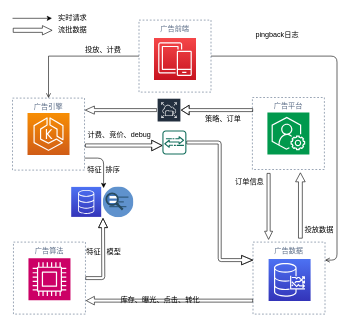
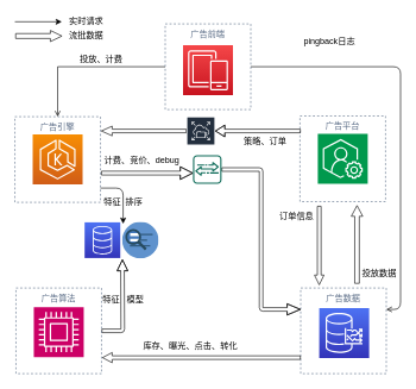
  <mxCell id="0" />
  <mxCell id="1" parent="0" />
  <mxCell id="2" style="edgeStyle=orthogonalEdgeStyle;rounded=0;orthogonalLoop=1;jettySize=auto;html=1;entryX=0.5;entryY=0;entryDx=0;entryDy=0;endArrow=open;" parent="1" source="20" target="12" edge="1"><mxGeometry relative="1" as="geometry" /></mxCell>
  <mxCell id="3" value="" style="edgeStyle=orthogonalEdgeStyle;rounded=1;orthogonalLoop=1;jettySize=auto;html=1;" parent="1" source="12" edge="1"><mxGeometry relative="1" as="geometry"><mxPoint x="172" y="313" as="targetPoint" /><Array as="points"><mxPoint x="172" y="263" /></Array></mxGeometry></mxCell>
  <mxCell id="4" value="" style="group" parent="1" vertex="1" connectable="0"><mxGeometry x="421" y="403" width="120" height="120" as="geometry" /></mxCell>
  <mxCell id="5" value="广告数据" style="fillColor=none;strokeColor=#5A6C86;dashed=1;verticalAlign=top;fontStyle=0;fontColor=#5A6C86;labelBackgroundColor=#ffffff;" parent="4" vertex="1"><mxGeometry width="120" height="120" as="geometry" /></mxCell>
  <mxCell id="6" value="" style="outlineConnect=0;fontColor=#232F3E;gradientColor=#4D72F3;gradientDirection=north;fillColor=#3334B9;strokeColor=#ffffff;dashed=0;verticalLabelPosition=bottom;verticalAlign=top;align=center;html=1;fontSize=12;fontStyle=0;aspect=fixed;shape=mxgraph.aws4.resourceIcon;resIcon=mxgraph.aws4.timestream;labelBackgroundColor=#ffffff;container=0;" parent="4" vertex="1"><mxGeometry x="26" y="28" width="70" height="70" as="geometry" /></mxCell>
  <mxCell id="7" value="" style="outlineConnect=0;fontColor=#232F3E;gradientDirection=north;strokeColor=#ffffff;dashed=0;verticalLabelPosition=bottom;verticalAlign=top;align=center;html=1;fontSize=12;fontStyle=0;aspect=fixed;shape=mxgraph.aws4.resourceIcon;resIcon=mxgraph.aws4.compute;labelBackgroundColor=#ffffff;fillColor=#CC0066;container=0;" parent="1" vertex="1"><mxGeometry x="46.77" y="429.772" width="70" height="70" as="geometry" /></mxCell>
  <mxCell id="8" style="edgeStyle=orthogonalEdgeStyle;shape=flexArrow;rounded=1;orthogonalLoop=1;jettySize=auto;html=1;width=5;endWidth=8.966;endSize=4.793;" parent="1" source="9" edge="1"><mxGeometry relative="1" as="geometry"><mxPoint x="171" y="363" as="targetPoint" /></mxGeometry></mxCell>
  <mxCell id="9" value="广告算法" style="fillColor=none;strokeColor=#5A6C86;dashed=1;verticalAlign=top;fontStyle=0;fontColor=#5A6C86;labelBackgroundColor=#ffffff;container=0;" parent="1" vertex="1"><mxGeometry x="21.77" y="403" width="120" height="120" as="geometry" /></mxCell>
  <mxCell id="10" style="edgeStyle=orthogonalEdgeStyle;shape=flexArrow;rounded=1;orthogonalLoop=1;jettySize=auto;html=1;entryX=0;entryY=0.25;entryDx=0;entryDy=0;width=5;endWidth=9.655;endSize=5.855;" parent="1" source="23" target="5" edge="1"><mxGeometry relative="1" as="geometry" /></mxCell>
  <mxCell id="11" style="edgeStyle=orthogonalEdgeStyle;shape=flexArrow;rounded=0;orthogonalLoop=1;jettySize=auto;html=1;exitX=1;exitY=0.75;exitDx=0;exitDy=0;width=5.333;endSize=5.443;endWidth=11.333;" parent="1" target="23" edge="1"><mxGeometry relative="1" as="geometry"><mxPoint x="262" y="242" as="targetPoint" /><mxPoint x="141.2" y="242" as="sourcePoint" /><Array as="points"><mxPoint x="241" y="242" /><mxPoint x="241" y="242" /></Array></mxGeometry></mxCell>
  <mxCell id="12" value="广告引擎" style="fillColor=none;strokeColor=#5A6C86;dashed=1;verticalAlign=top;fontStyle=0;fontColor=#5A6C86;container=0;" parent="1" vertex="1"><mxGeometry x="20.2" y="163" width="120" height="120" as="geometry" /></mxCell>
  <mxCell id="13" value="" style="outlineConnect=0;fontColor=#232F3E;gradientColor=#F78E04;gradientDirection=north;fillColor=#D05C17;strokeColor=#ffffff;dashed=0;verticalLabelPosition=bottom;verticalAlign=top;align=center;html=1;fontSize=12;fontStyle=0;aspect=fixed;shape=mxgraph.aws4.resourceIcon;resIcon=mxgraph.aws4.eks;container=0;" parent="1" vertex="1"><mxGeometry x="45.2" y="188" width="70" height="70" as="geometry" /></mxCell>
  <mxCell id="14" value="" style="outlineConnect=0;fontColor=#232F3E;gradientDirection=north;strokeColor=#ffffff;dashed=0;verticalLabelPosition=bottom;verticalAlign=top;align=center;html=1;fontSize=12;fontStyle=0;aspect=fixed;shape=mxgraph.aws4.resourceIcon;resIcon=mxgraph.aws4.support;labelBackgroundColor=#ffffff;fillColor=#00994D;container=0;" parent="1" vertex="1"><mxGeometry x="445" y="187" width="70" height="70" as="geometry" /></mxCell>
  <mxCell id="15" style="edgeStyle=orthogonalEdgeStyle;shape=flexArrow;rounded=1;orthogonalLoop=1;jettySize=auto;html=1;width=5;endWidth=7.586;endSize=4.724;" parent="1" edge="1"><mxGeometry relative="1" as="geometry"><mxPoint x="141" y="183" as="targetPoint" /><mxPoint x="261" y="183" as="sourcePoint" /></mxGeometry></mxCell>
  <mxCell id="16" style="edgeStyle=orthogonalEdgeStyle;shape=flexArrow;rounded=0;orthogonalLoop=1;jettySize=auto;html=1;width=5.2;endSize=4.2;endWidth=7.12;" parent="1" edge="1"><mxGeometry relative="1" as="geometry"><mxPoint x="447" y="399" as="targetPoint" /><mxPoint x="447" y="288" as="sourcePoint" /></mxGeometry></mxCell>
  <mxCell id="17" value="广告平台" style="fillColor=none;strokeColor=#5A6C86;dashed=1;verticalAlign=top;fontStyle=0;fontColor=#5A6C86;labelBackgroundColor=#ffffff;container=0;" parent="1" vertex="1"><mxGeometry x="420" y="162" width="120" height="120" as="geometry" /></mxCell>
  <mxCell id="18" value="" style="outlineConnect=0;fontColor=#232F3E;gradientColor=#F54749;gradientDirection=north;fillColor=#C7131F;strokeColor=#ffffff;dashed=0;verticalLabelPosition=bottom;verticalAlign=top;align=center;html=1;fontSize=12;fontStyle=0;aspect=fixed;shape=mxgraph.aws4.resourceIcon;resIcon=mxgraph.aws4.mobile;container=0;" parent="1" vertex="1"><mxGeometry x="256" y="63" width="70" height="70" as="geometry" /></mxCell>
  <mxCell id="19" style="edgeStyle=orthogonalEdgeStyle;rounded=1;orthogonalLoop=1;jettySize=auto;html=1;entryX=1;entryY=0.25;entryDx=0;entryDy=0;endArrow=open;" parent="1" source="20" target="5" edge="1"><mxGeometry relative="1" as="geometry" /></mxCell>
  <mxCell id="20" value="广告前端" style="fillColor=none;strokeColor=#5A6C86;dashed=1;verticalAlign=top;fontStyle=0;fontColor=#5A6C86;container=0;" parent="1" vertex="1"><mxGeometry x="231" y="33" width="120" height="120" as="geometry" /></mxCell>
  <mxCell id="21" style="edgeStyle=orthogonalEdgeStyle;shape=flexArrow;rounded=1;orthogonalLoop=1;jettySize=auto;html=1;entryX=1.007;entryY=0.813;entryDx=0;entryDy=0;entryPerimeter=0;exitX=0;exitY=0.813;exitDx=0;exitDy=0;exitPerimeter=0;width=5;endWidth=8.276;endSize=4.186;" parent="1" source="5" target="9" edge="1"><mxGeometry relative="1" as="geometry"><mxPoint x="421" y="493" as="sourcePoint" /></mxGeometry></mxCell>
  <mxCell id="22" style="edgeStyle=orthogonalEdgeStyle;shape=flexArrow;rounded=1;orthogonalLoop=1;jettySize=auto;html=1;exitX=0.008;exitY=0.175;exitDx=0;exitDy=0;exitPerimeter=0;width=5;endWidth=10.345;endSize=4.034;" parent="1" source="17" edge="1"><mxGeometry relative="1" as="geometry"><mxPoint x="301" y="183" as="targetPoint" /><mxPoint x="413" y="183" as="sourcePoint" /></mxGeometry></mxCell>
  <mxCell id="23" value="" style="outlineConnect=0;fontColor=#232F3E;gradientColor=none;fillColor=#116D5B;strokeColor=none;dashed=0;verticalLabelPosition=bottom;verticalAlign=top;align=center;html=1;fontSize=12;fontStyle=0;aspect=fixed;shape=mxgraph.aws4.agent2;labelBackgroundColor=#ffffff;" parent="1" vertex="1"><mxGeometry x="270" y="217" width="40" height="40" as="geometry" /></mxCell>
  <mxCell id="24" value="" style="outlineConnect=0;fontColor=#232F3E;gradientColor=none;strokeColor=#ffffff;fillColor=#232F3E;dashed=0;verticalLabelPosition=middle;verticalAlign=bottom;align=center;html=1;whiteSpace=wrap;fontSize=10;fontStyle=1;spacing=3;shape=mxgraph.aws4.productIcon;prIcon=mxgraph.aws4.elastic_file_system;labelBackgroundColor=#ffffff;" parent="1" vertex="1"><mxGeometry x="261" y="163" width="40" height="41" as="geometry" /></mxCell>
- <mxCell id="25" value="投放、计费" style="text;html=1;align=center;verticalAlign=middle;resizable=0;points=[];autosize=1;" parent="1" vertex="1"><mxGeometry x="131" y="73" width="80" height="20" as="geometry" /></mxCell>
+ <mxCell id="25" value="投放、计费" style="text;html=1;align=center;verticalAlign=middle;resizable=0;points=[];autosize=1;" parent="1" vertex="1"><mxGeometry x="101" y="73" width="80" height="20" as="geometry" /></mxCell>
  <mxCell id="26" value="计费、竞价、debug" style="text;html=1;align=center;verticalAlign=middle;resizable=0;points=[];autosize=1;" parent="1" vertex="1"><mxGeometry x="138" y="214" width="120" height="20" as="geometry" /></mxCell>
  <mxCell id="27" value="策略、订单" style="text;html=1;align=center;verticalAlign=middle;resizable=0;points=[];autosize=1;" parent="1" vertex="1"><mxGeometry x="331" y="188" width="80" height="20" as="geometry" /></mxCell>
  <mxCell id="28" value="特征&amp;nbsp; &amp;nbsp;模型" style="text;html=1;align=center;verticalAlign=middle;resizable=0;points=[];autosize=1;" parent="1" vertex="1"><mxGeometry x="136.77" y="409.77" width="70" height="20" as="geometry" /></mxCell>
  <mxCell id="29" value="特征&amp;nbsp; 排序" style="text;html=1;align=center;verticalAlign=middle;resizable=0;points=[];autosize=1;" parent="1" vertex="1"><mxGeometry x="136.77" y="273" width="70" height="20" as="geometry" /></mxCell>
  <mxCell id="30" value="" style="group" parent="1" vertex="1" connectable="0"><mxGeometry x="118" y="311" width="104.2" height="51" as="geometry" /></mxCell>
  <mxCell id="31" value="" style="outlineConnect=0;fontColor=#232F3E;gradientColor=#4D72F3;gradientDirection=north;fillColor=#3334B9;strokeColor=#ffffff;dashed=0;verticalLabelPosition=bottom;verticalAlign=top;align=center;html=1;fontSize=12;fontStyle=0;aspect=fixed;shape=mxgraph.aws4.resourceIcon;resIcon=mxgraph.aws4.database;" parent="30" vertex="1"><mxGeometry width="50" height="50" as="geometry" /></mxCell>
  <mxCell id="32" value="" style="aspect=fixed;perimeter=ellipsePerimeter;html=1;align=center;shadow=0;dashed=0;fontColor=#4277BB;labelBackgroundColor=#ffffff;fontSize=12;spacingTop=3;image;image=img/lib/ibm/miscellaneous/retrieve_rank.svg;fillColor=#CC0066;gradientColor=none;" parent="30" vertex="1"><mxGeometry x="53.2" width="51" height="51" as="geometry" /></mxCell>
  <mxCell id="33" value="pingback日志" style="text;html=1;align=center;verticalAlign=middle;resizable=0;points=[];autosize=1;" parent="1" vertex="1"><mxGeometry x="416" y="48" width="90" height="20" as="geometry" /></mxCell>
  <mxCell id="34" value="订单信息" style="text;html=1;align=center;verticalAlign=middle;resizable=0;points=[];autosize=1;" parent="1" vertex="1"><mxGeometry x="385" y="293" width="60" height="20" as="geometry" /></mxCell>
  <mxCell id="35" value="投放数据" style="text;html=1;align=center;verticalAlign=middle;resizable=0;points=[];autosize=1;" parent="1" vertex="1"><mxGeometry x="501" y="373" width="60" height="20" as="geometry" /></mxCell>
- <mxCell id="36" value="库存、曝光、点击、转化" style="text;html=1;align=center;verticalAlign=middle;resizable=0;points=[];autosize=1;" parent="1" vertex="1"><mxGeometry x="191" y="489" width="150" height="20" as="geometry" /></mxCell>
+ <mxCell id="36" value="库存、曝光、点击、转化" style="text;html=1;align=center;verticalAlign=middle;resizable=0;points=[];autosize=1;" parent="1" vertex="1"><mxGeometry x="191" y="474" width="150" height="20" as="geometry" /></mxCell>
  <mxCell id="37" value="" style="group" parent="1" vertex="1" connectable="0"><mxGeometry x="20.2" y="20" width="140" height="40" as="geometry" /></mxCell>
  <mxCell id="38" value="" style="endArrow=classic;html=1;" parent="37" edge="1"><mxGeometry width="50" height="50" relative="1" as="geometry"><mxPoint y="10" as="sourcePoint" /><mxPoint x="65.8" y="10" as="targetPoint" /></mxGeometry></mxCell>
  <mxCell id="39" value="实时请求" style="text;html=1;align=center;verticalAlign=middle;resizable=0;points=[];autosize=1;" parent="37" vertex="1"><mxGeometry x="70" width="60" height="20" as="geometry" /></mxCell>
  <mxCell id="40" value="" style="shape=flexArrow;endArrow=classic;html=1;endWidth=7.658;endSize=5.048;width=6.897;" parent="37" edge="1"><mxGeometry width="50" height="50" relative="1" as="geometry"><mxPoint x="0.67" y="30" as="sourcePoint" /><mxPoint x="66.47" y="30" as="targetPoint" /></mxGeometry></mxCell>
  <mxCell id="41" value="流批数据" style="text;html=1;align=center;verticalAlign=middle;resizable=0;points=[];autosize=1;" parent="37" vertex="1"><mxGeometry x="70" y="20" width="60" height="20" as="geometry" /></mxCell>
  <mxCell id="42" style="edgeStyle=orthogonalEdgeStyle;shape=flexArrow;rounded=0;orthogonalLoop=1;jettySize=auto;html=1;endWidth=8.64;endSize=4.668;width=6.4;" parent="1" edge="1"><mxGeometry relative="1" as="geometry"><mxPoint x="500" y="287" as="targetPoint" /><mxPoint x="500" y="397" as="sourcePoint" /></mxGeometry></mxCell>
